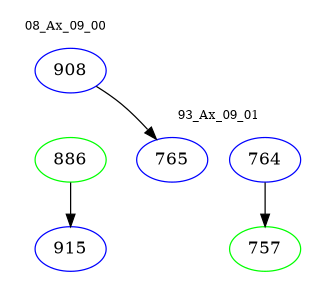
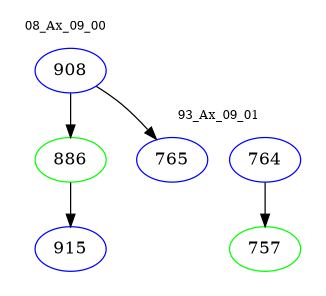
  digraph {
    node [color=blue]
    edge [color=black]
    n1 [label=908]
    n2 [color=green label=886]
    n3 [label=915]
    n4 [label=764]
    n5 [color=green label=757]
    n6 [label=765]
    subgraph cluster_1 {
      color=white
      fontsize=10
      label="08_Ax_09_00"
      n1
      n2
      n3
    }
    subgraph cluster_2 {
      color=white
      fontsize=10
      label="93_Ax_09_01"
      n4
      n5
      n6
    }
+   n1 -> n2
    n1 -> n6
    n2 -> n3
    n4 -> n5
  }
